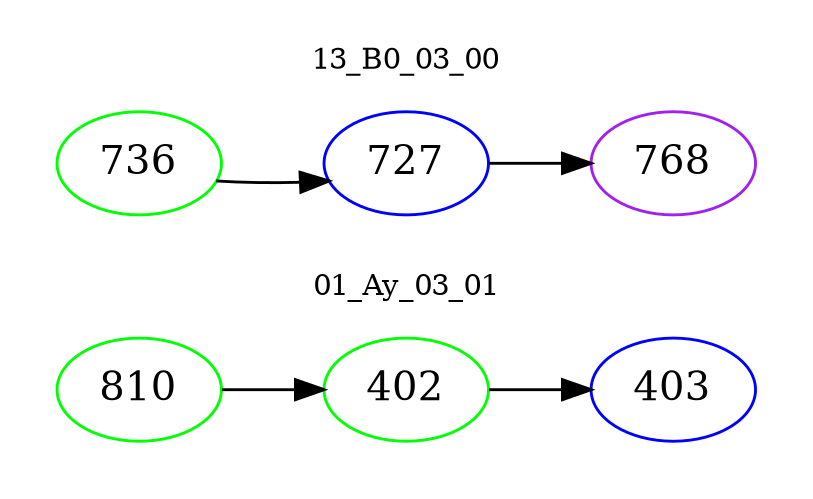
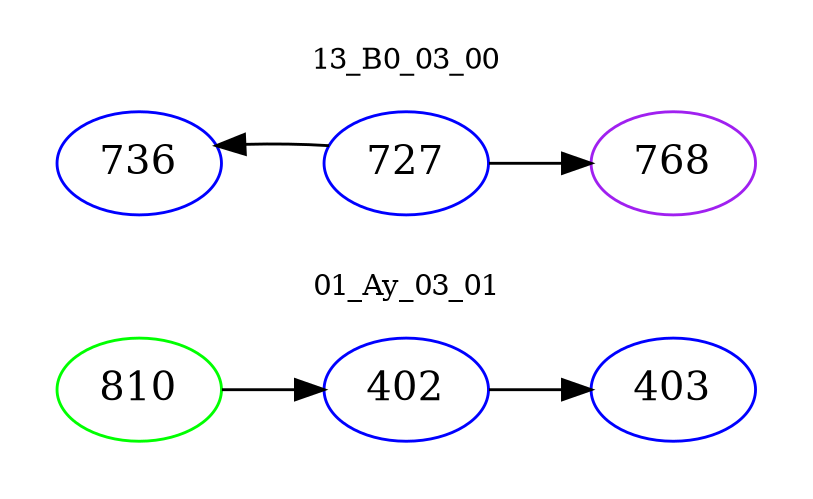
  digraph {
    rankdir=LR
    node [color=blue]
    edge [color=black]
    n1 [color=green label=810]
-   n2 [color=green label=402]
+   n2 [label=402]
    n3 [label=403]
-   n4 [color=green label=736]
+   n4 [label=736]
    n5 [label=727]
    n6 [color=purple label=768]
    subgraph cluster_1 {
      color=white
      fontsize=10
      label="01_Ay_03_01"
      n1
      n2
      n3
    }
    subgraph cluster_2 {
      color=white
      fontsize=10
      label="13_B0_03_00"
      n4
      n5
      n6
    }
    n1 -> n2
    n2 -> n3
-   n4 -> n5
+   n5 -> n4
    n5 -> n6
  }
